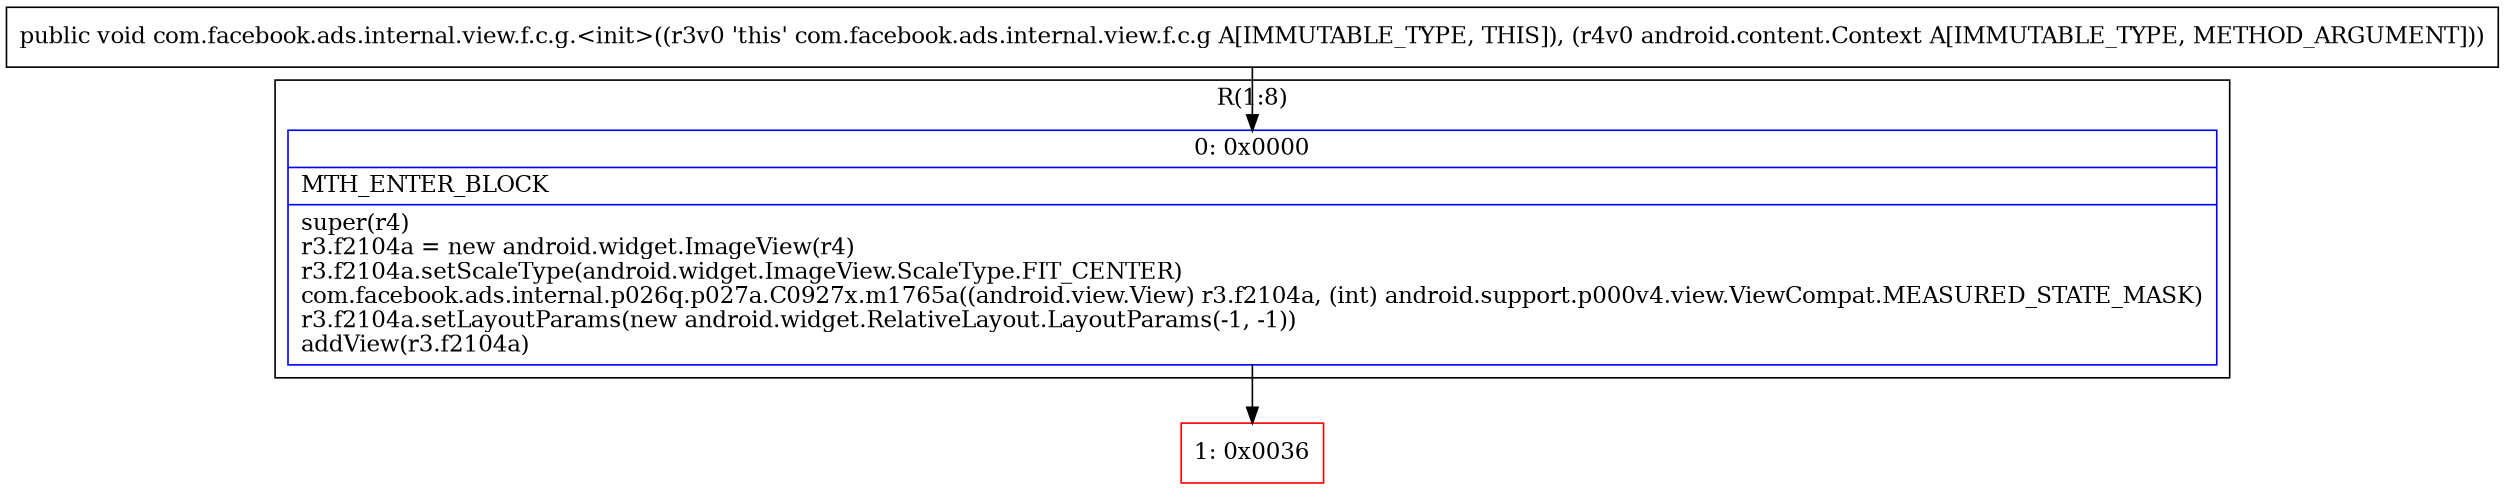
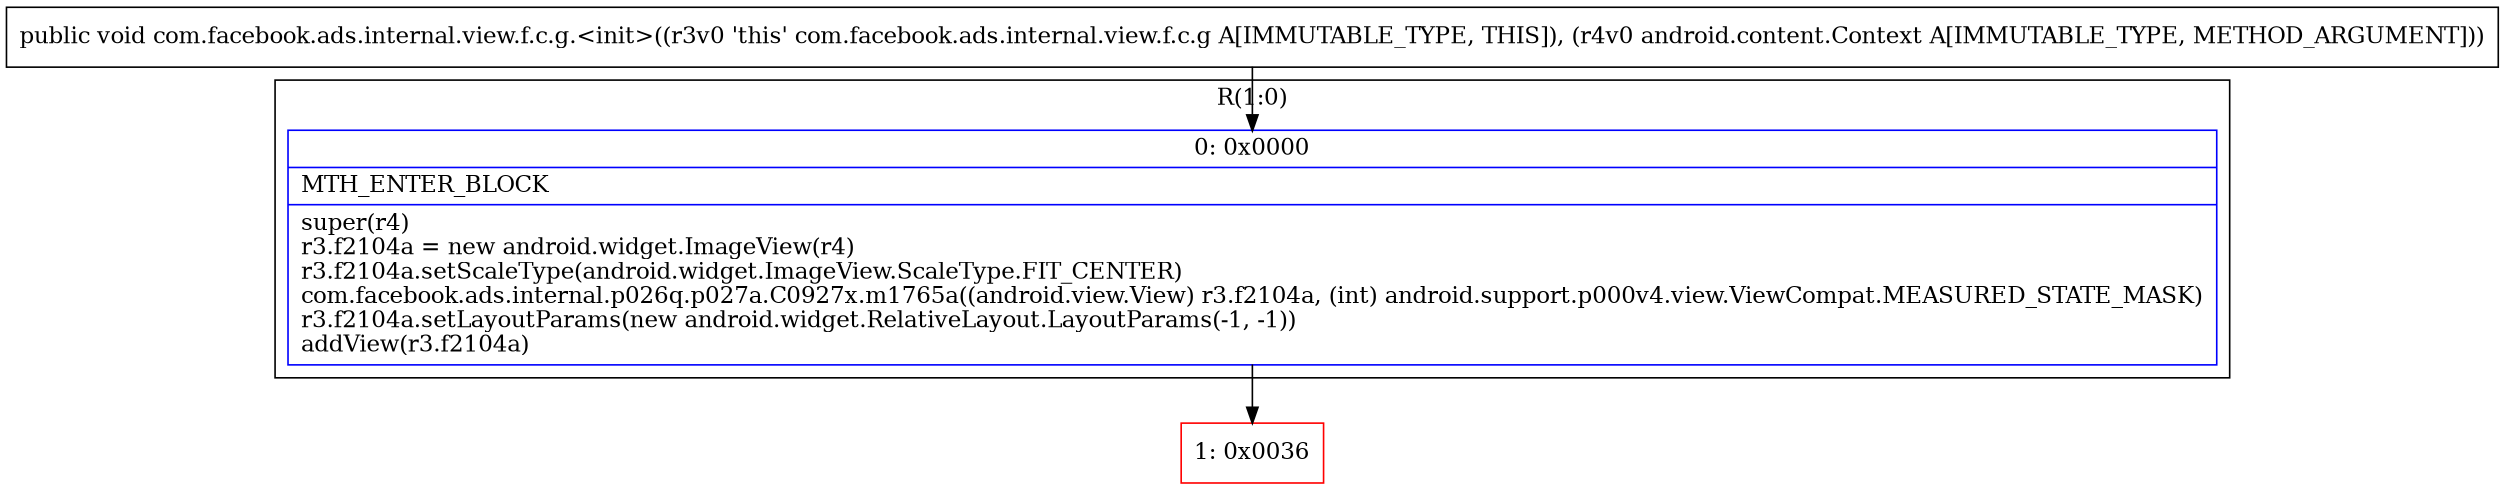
  digraph {
    node [shape=record]
    n1 [color=blue label="{0\:\ 0x0000|MTH_ENTER_BLOCK\l|super(r4)\lr3.f2104a = new android.widget.ImageView(r4)\lr3.f2104a.setScaleType(android.widget.ImageView.ScaleType.FIT_CENTER)\lcom.facebook.ads.internal.p026q.p027a.C0927x.m1765a((android.view.View) r3.f2104a, (int) android.support.p000v4.view.ViewCompat.MEASURED_STATE_MASK)\lr3.f2104a.setLayoutParams(new android.widget.RelativeLayout.LayoutParams(\-1, \-1))\laddView(r3.f2104a)\l}"]
    n2 [color=red label="{1\:\ 0x0036}"]
    n3 [label="{public void com.facebook.ads.internal.view.f.c.g.\<init\>((r3v0 'this' com.facebook.ads.internal.view.f.c.g A[IMMUTABLE_TYPE, THIS]), (r4v0 android.content.Context A[IMMUTABLE_TYPE, METHOD_ARGUMENT])) }"]
    subgraph cluster_1 {
-     label="R(1:8)"
+     label="R(1:0)"
      n1
    }
    n1 -> n2
    n3 -> n1
  }
